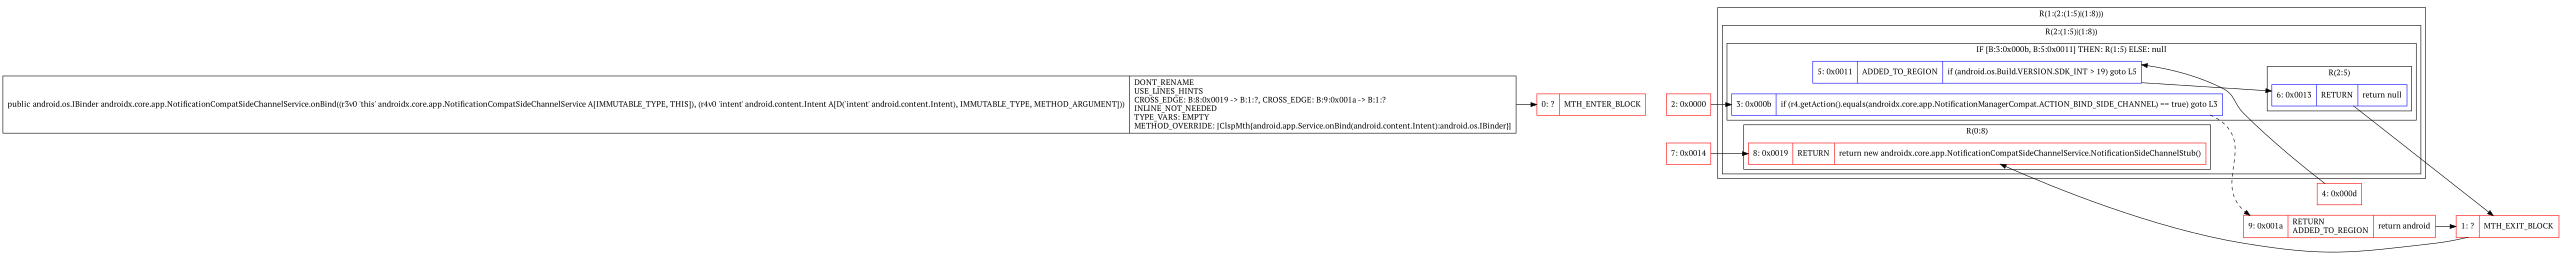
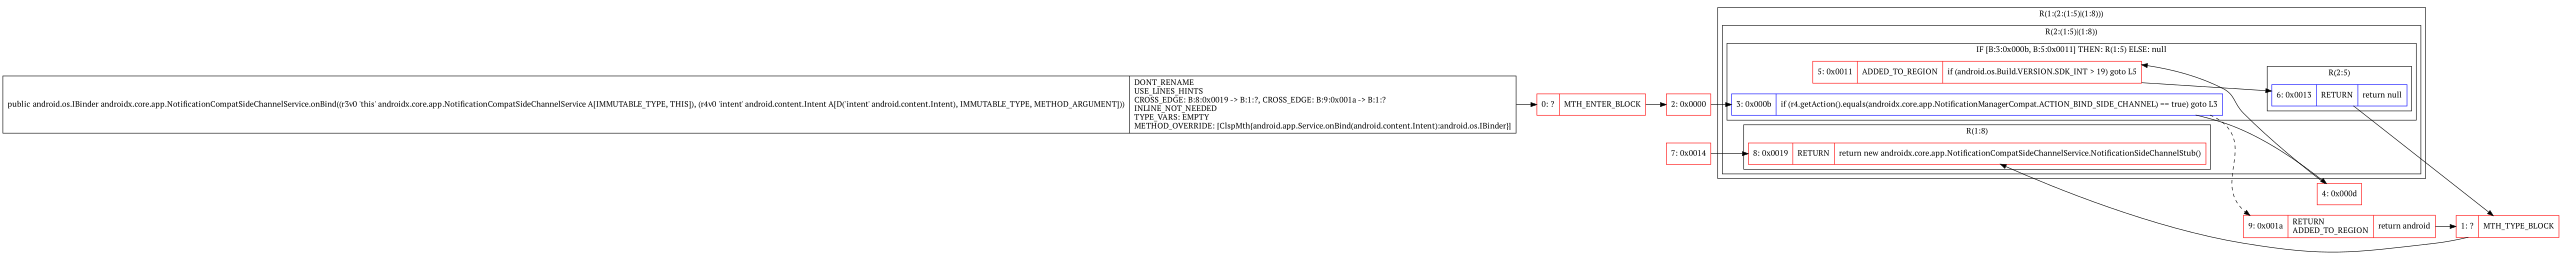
  digraph {
    fontname="PT Serif"
    rankdir=LR
    node [color=red fontname="PT Serif" shape=record]
    edge [fontname="PT Serif"]
    n1 [color=blue label="{6\:\ 0x0013|RETURN\l|return null\l}"]
    n2 [color=blue label="{3\:\ 0x000b|if (r4.getAction().equals(androidx.core.app.NotificationManagerCompat.ACTION_BIND_SIDE_CHANNEL) == true) goto L3\l}"]
-   n3 [color=blue label="{5\:\ 0x0011|ADDED_TO_REGION\l|if (android.os.Build.VERSION.SDK_INT \> 19) goto L5\l}"]
+   n3 [label="{5\:\ 0x0011|ADDED_TO_REGION\l|if (android.os.Build.VERSION.SDK_INT \> 19) goto L5\l}"]
    n4 [label="{8\:\ 0x0019|RETURN\l|return new androidx.core.app.NotificationCompatSideChannelService.NotificationSideChannelStub()\l}"]
-   n5 [label="{1\:\ ?|MTH_EXIT_BLOCK\l}"]
+   n5 [label="{1\:\ ?|MTH_TYPE_BLOCK\l}"]
    n6 [label="{4\:\ 0x000d}"]
    n7 [label="{9\:\ 0x001a|RETURN\lADDED_TO_REGION\l|return android\l}"]
    n8 [label="{7\:\ 0x0014}"]
    n9 [label="{0\:\ ?|MTH_ENTER_BLOCK\l}"]
    n10 [label="{2\:\ 0x0000}"]
    n11 [label="{public android.os.IBinder androidx.core.app.NotificationCompatSideChannelService.onBind((r3v0 'this' androidx.core.app.NotificationCompatSideChannelService A[IMMUTABLE_TYPE, THIS]), (r4v0 'intent' android.content.Intent A[D('intent' android.content.Intent), IMMUTABLE_TYPE, METHOD_ARGUMENT]))  | DONT_RENAME\lUSE_LINES_HINTS\lCROSS_EDGE: B:8:0x0019 \-\> B:1:?, CROSS_EDGE: B:9:0x001a \-\> B:1:?\lINLINE_NOT_NEEDED\lTYPE_VARS: EMPTY\lMETHOD_OVERRIDE: [ClspMth\{android.app.Service.onBind(android.content.Intent):android.os.IBinder\}]\l}" color=""]
    subgraph cluster_1 {
      label="R(1:(2:(1:5)|(1:8)))"
      subgraph cluster_2 {
        label="R(2:(1:5)|(1:8))"
        subgraph cluster_3 {
          label="IF [B:3:0x000b, B:5:0x0011] THEN: R(1:5) ELSE: null"
          n2
          n3
          subgraph cluster_4 {
            label="R(2:5)"
            n1
          }
        }
        subgraph cluster_5 {
-         label="R(0:8)"
+         label="R(1:8)"
          n4
        }
      }
    }
    n1 -> n5
+   n2 -> n6
    n2 -> n7 [style=dashed]
    n3 -> n1
    n5 -> n4
    n6 -> n3
    n7 -> n5
    n8 -> n4
+   n9 -> n10
    n10 -> n2
    n11 -> n9
  }
